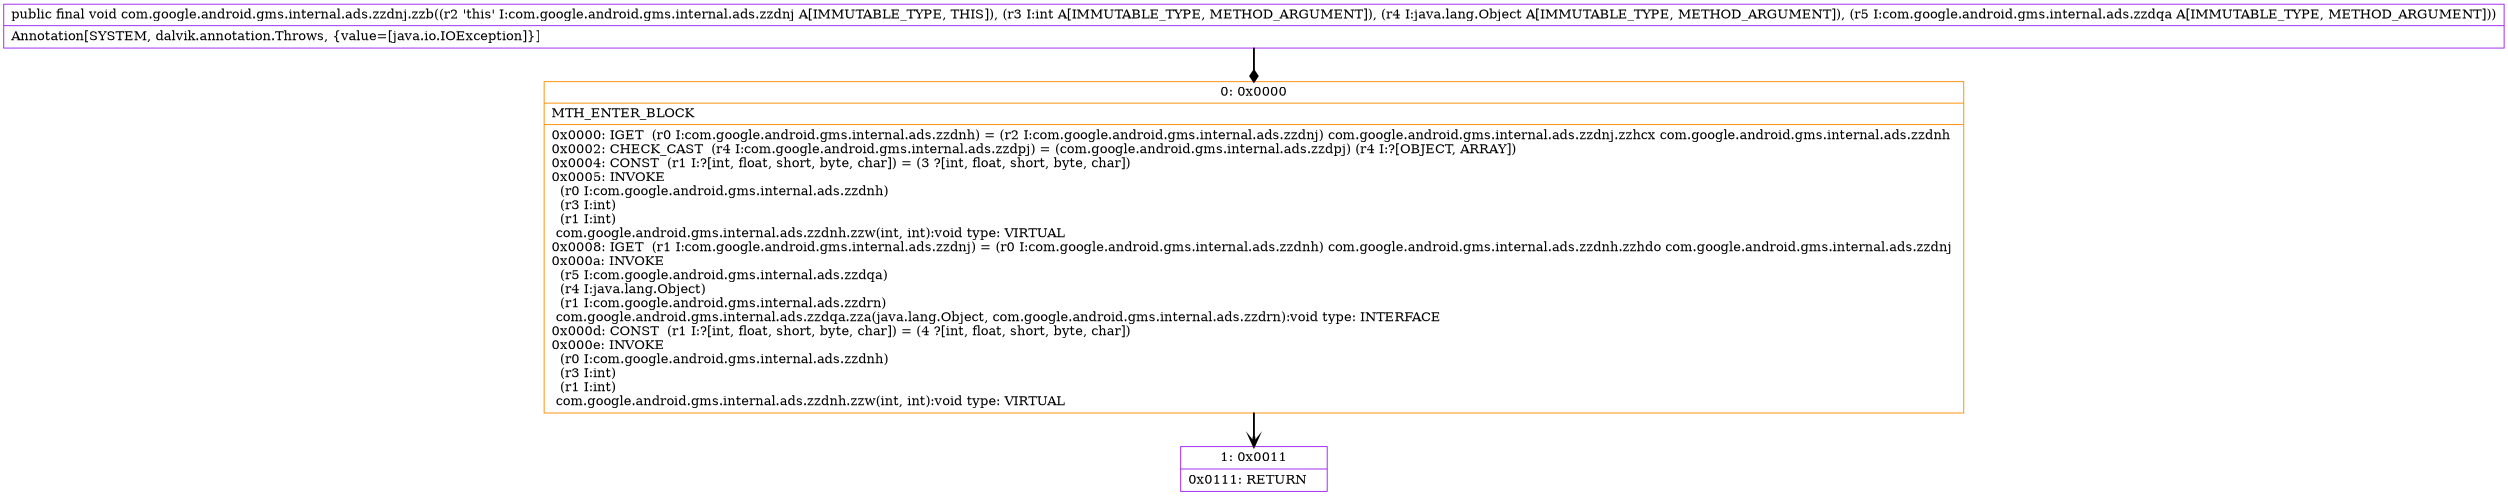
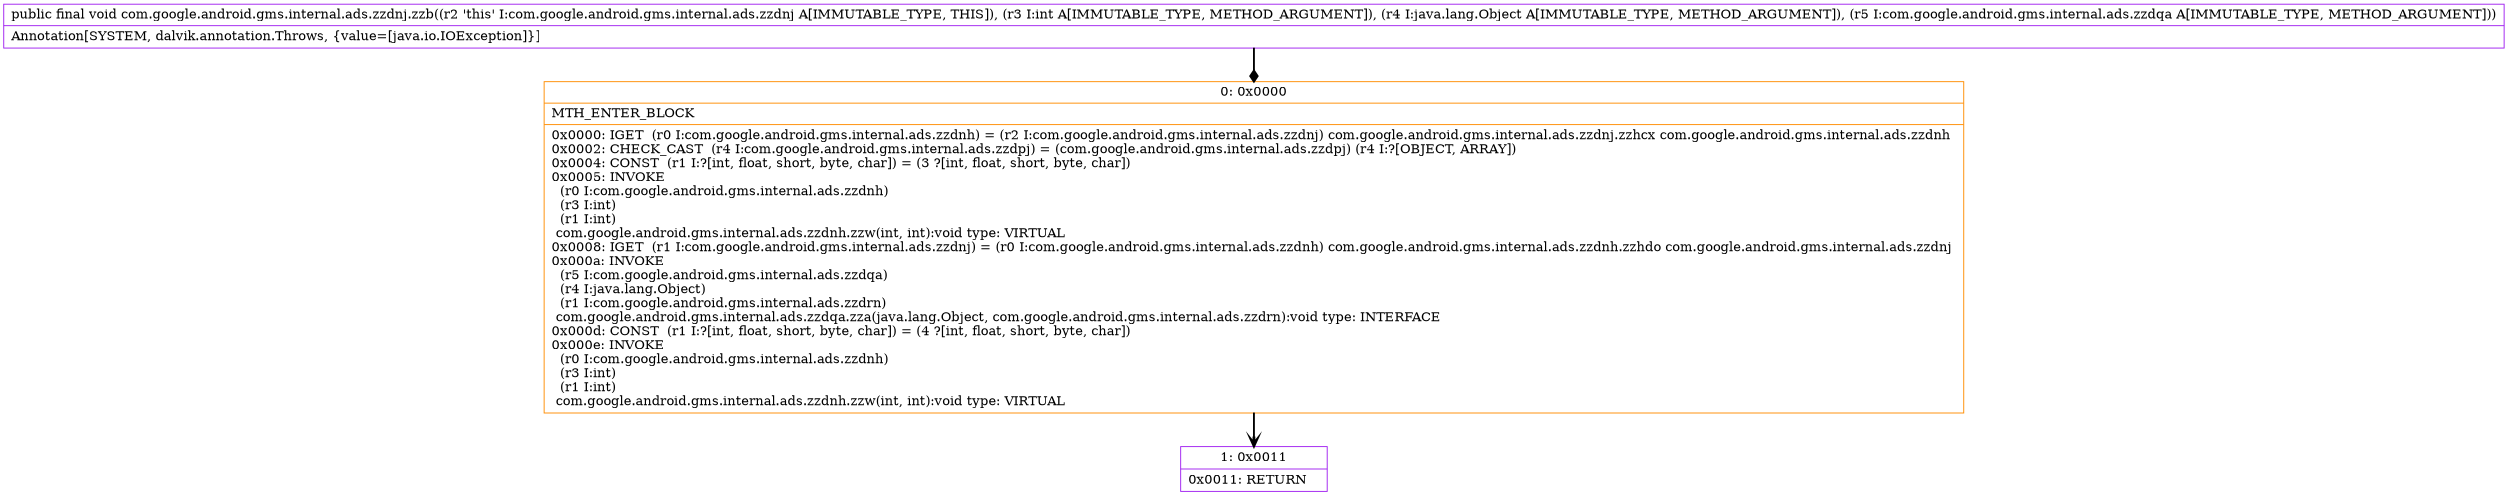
  digraph {
    node [shape=record color=purple]
    edge [style=bold]
    n1 [label="{0\:\ 0x0000|MTH_ENTER_BLOCK\l|0x0000: IGET  (r0 I:com.google.android.gms.internal.ads.zzdnh) = (r2 I:com.google.android.gms.internal.ads.zzdnj) com.google.android.gms.internal.ads.zzdnj.zzhcx com.google.android.gms.internal.ads.zzdnh \l0x0002: CHECK_CAST  (r4 I:com.google.android.gms.internal.ads.zzdpj) = (com.google.android.gms.internal.ads.zzdpj) (r4 I:?[OBJECT, ARRAY]) \l0x0004: CONST  (r1 I:?[int, float, short, byte, char]) = (3 ?[int, float, short, byte, char]) \l0x0005: INVOKE  \l  (r0 I:com.google.android.gms.internal.ads.zzdnh)\l  (r3 I:int)\l  (r1 I:int)\l com.google.android.gms.internal.ads.zzdnh.zzw(int, int):void type: VIRTUAL \l0x0008: IGET  (r1 I:com.google.android.gms.internal.ads.zzdnj) = (r0 I:com.google.android.gms.internal.ads.zzdnh) com.google.android.gms.internal.ads.zzdnh.zzhdo com.google.android.gms.internal.ads.zzdnj \l0x000a: INVOKE  \l  (r5 I:com.google.android.gms.internal.ads.zzdqa)\l  (r4 I:java.lang.Object)\l  (r1 I:com.google.android.gms.internal.ads.zzdrn)\l com.google.android.gms.internal.ads.zzdqa.zza(java.lang.Object, com.google.android.gms.internal.ads.zzdrn):void type: INTERFACE \l0x000d: CONST  (r1 I:?[int, float, short, byte, char]) = (4 ?[int, float, short, byte, char]) \l0x000e: INVOKE  \l  (r0 I:com.google.android.gms.internal.ads.zzdnh)\l  (r3 I:int)\l  (r1 I:int)\l com.google.android.gms.internal.ads.zzdnh.zzw(int, int):void type: VIRTUAL \l}" color=darkorange]
-   n2 [label="{1\:\ 0x0011|0x0111: RETURN   \l}"]
+   n2 [label="{1\:\ 0x0011|0x0011: RETURN   \l}"]
    n3 [label="{public final void com.google.android.gms.internal.ads.zzdnj.zzb((r2 'this' I:com.google.android.gms.internal.ads.zzdnj A[IMMUTABLE_TYPE, THIS]), (r3 I:int A[IMMUTABLE_TYPE, METHOD_ARGUMENT]), (r4 I:java.lang.Object A[IMMUTABLE_TYPE, METHOD_ARGUMENT]), (r5 I:com.google.android.gms.internal.ads.zzdqa A[IMMUTABLE_TYPE, METHOD_ARGUMENT]))  | Annotation[SYSTEM, dalvik.annotation.Throws, \{value=[java.io.IOException]\}]\l}"]
    n1 -> n2 [arrowhead=vee]
    n3 -> n1 [arrowhead=diamond]
  }
